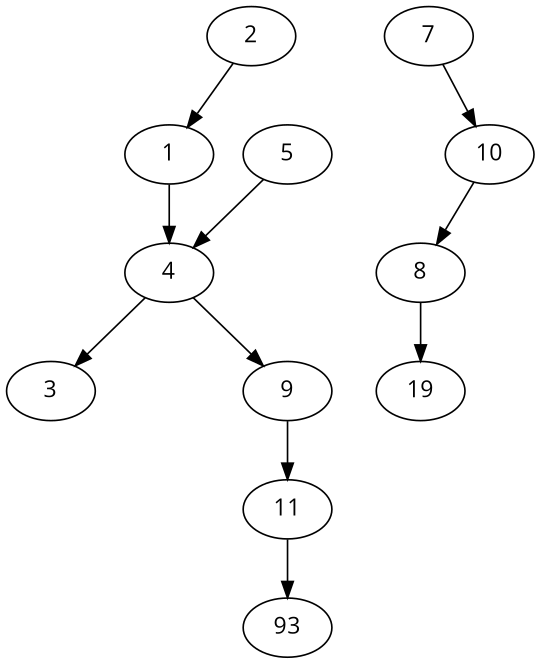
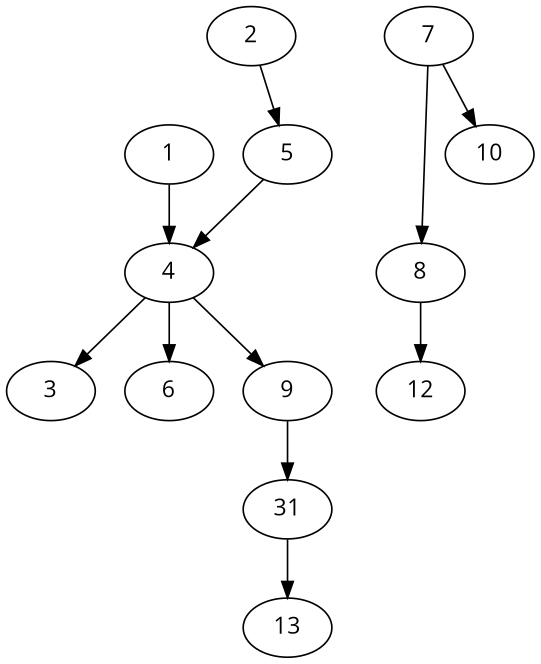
  digraph {
    fontname="Open Sans"
    node [alpha=0.11 fontname="Open Sans"]
    edge [fontname="Open Sans"]
    1 [expect_size=4041718328767898]
    4 [alpha=0.13 expect_size=189968174111474581504]
    3 [alpha=0.05 expect_size=138547282112156624]
+   6 [alpha=0.13 expect_size=15624593129340122]
    9 [alpha=0.06 expect_size=48476123323615840]
    2 [alpha=0.01 expect_size=3442360024595295]
    5 [expect_size=153577784038526025728]
    7 [alpha=0.12 expect_size=4314559308815484]
    8 [alpha=0.07 expect_size=199385733146936868864]
    10 [alpha=0.00 expect_size=61971098980747051008]
-   12 [alpha=0.18 expect_size=586717041411811 label=19]
-   11 [alpha=0.15 expect_size=381139644191646976]
-   13 [alpha=0.07 expect_size=32297095166335000 label=93]
+   12 [alpha=0.18 expect_size=586717041411811]
+   11 [alpha=0.15 expect_size=381139644191646976 label=31]
+   13 [alpha=0.07 expect_size=32297095166335000]
    1 -> 4
    4 -> 3
+   4 -> 6
    4 -> 9
    9 -> 11
-   2 -> 1
+   2 -> 5
    5 -> 4
-   10 -> 8
+   7 -> 8
    7 -> 10
    8 -> 12
    11 -> 13
  }
